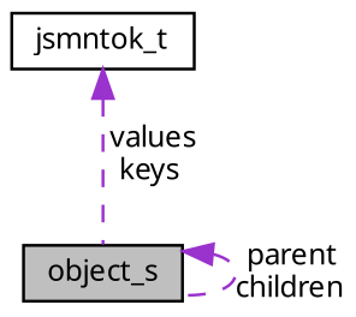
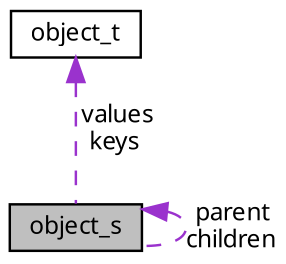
  digraph {
    fontname="Noto Sans"
    node [color=black fontname="Noto Sans" fontsize=10 shape=record style=filled]
    edge [color=darkorchid3 dir=back fontname="Noto Sans" fontsize=10 labelfontname=Helvetica labelfontsize=10 style=dashed]
    n1 [fillcolor=grey75 fontcolor=black height=0.2 label=object_s width=0.4]
-   n2 [fillcolor=white height=0.2 label=jsmntok_t width=0.4]
+   n2 [fillcolor=white height=0.2 label=object_t width=0.4]
    n1 -> n1 [label=" parent\nchildren"]
    n2 -> n1 [label=" values\nkeys"]
  }
